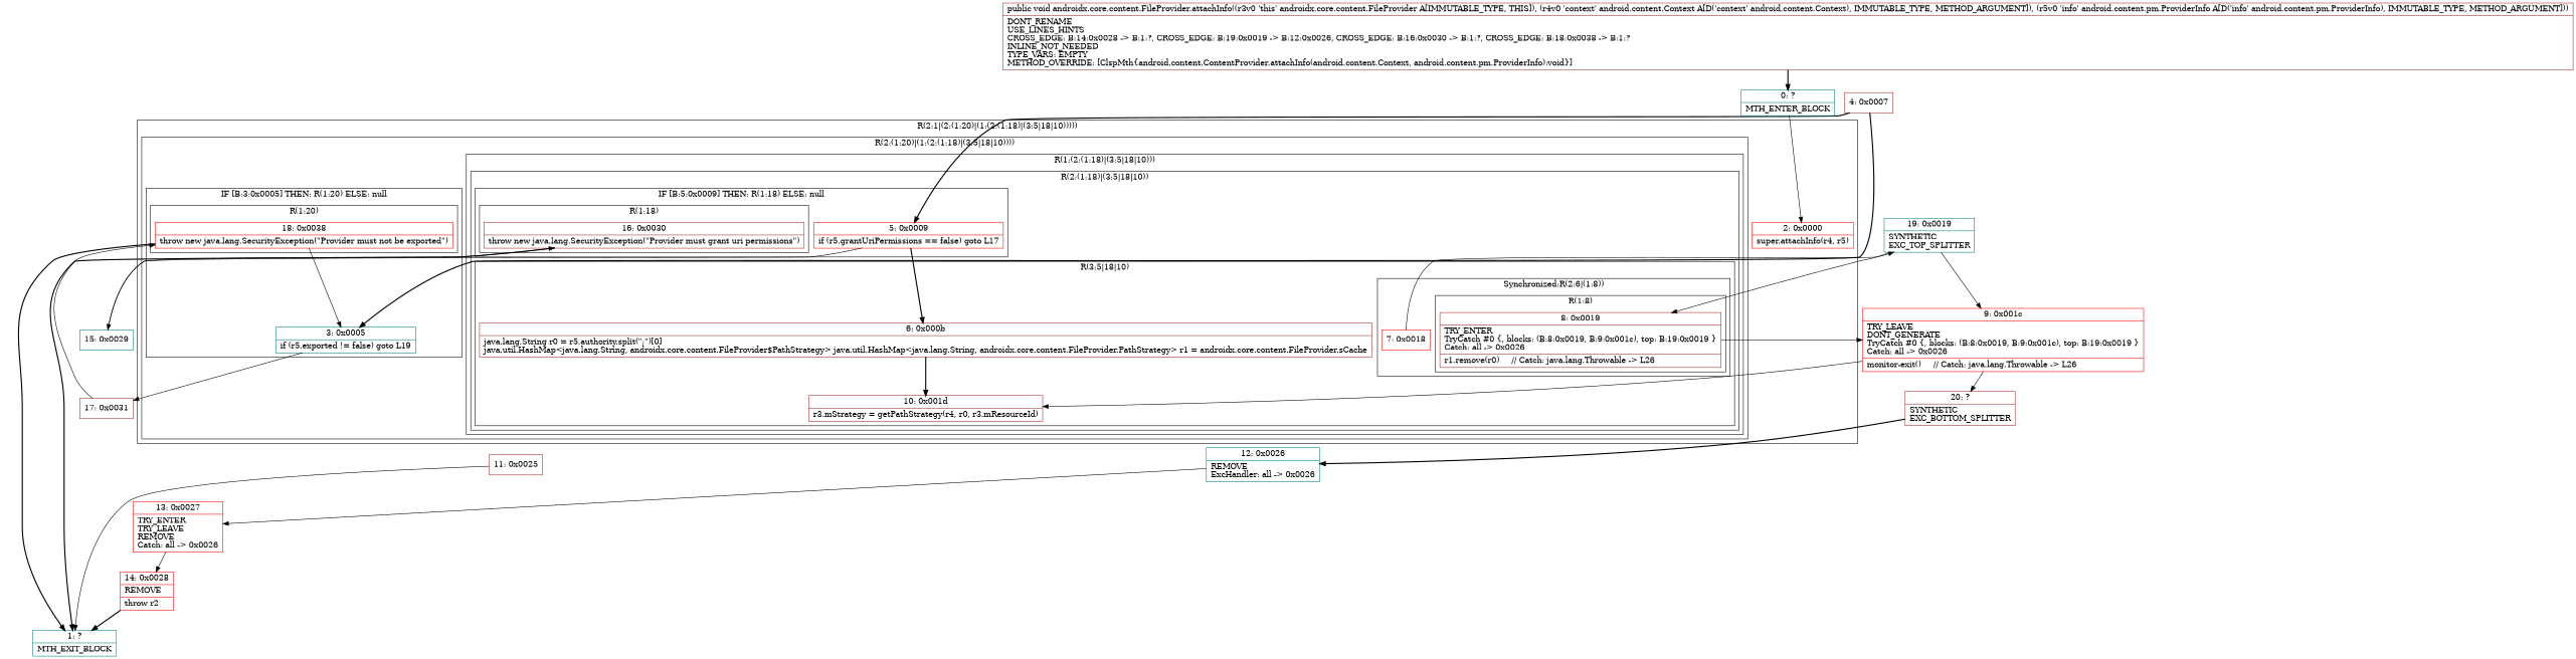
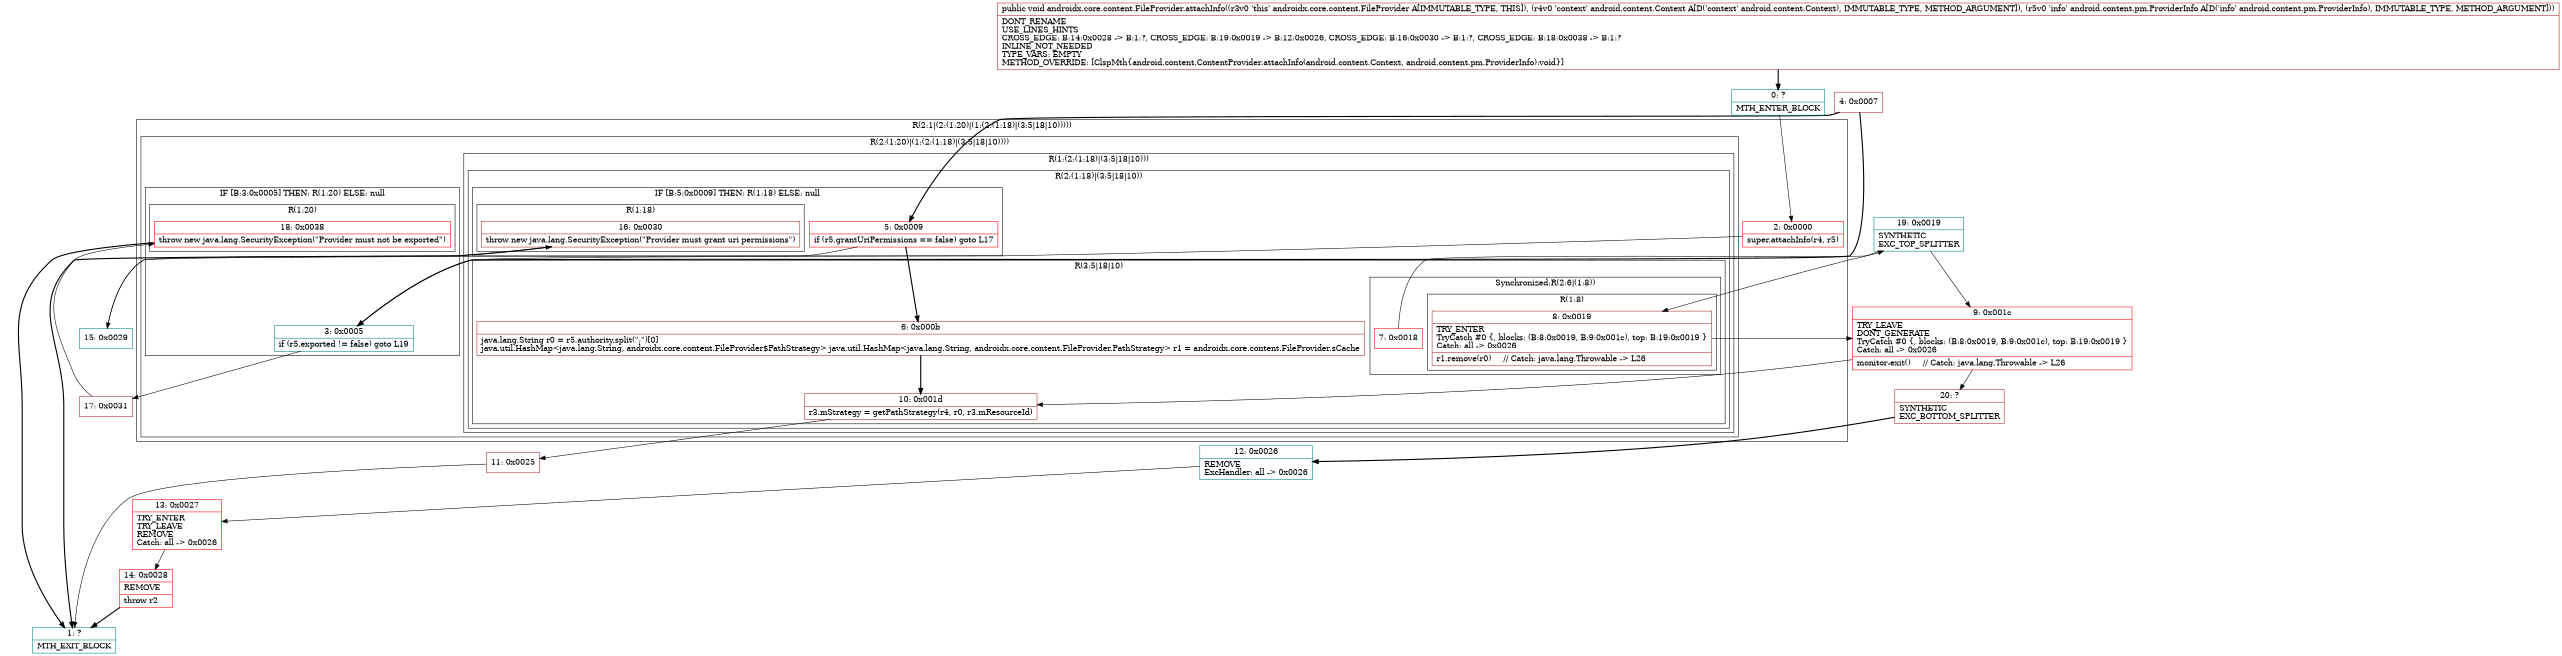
  digraph {
    node [color=brown shape=record]
    edge [style=solid]
    n1 [color=red label="{18\:\ 0x0038|throw new java.lang.SecurityException(\"Provider must not be exported\")\l}"]
    n2 [color=teal label="{3\:\ 0x0005|if (r5.exported != false) goto L19\l}"]
    n3 [label="{16\:\ 0x0030|throw new java.lang.SecurityException(\"Provider must grant uri permissions\")\l}"]
    n4 [color=red label="{5\:\ 0x0009|if (r5.grantUriPermissions == false) goto L17\l}"]
    n5 [label="{8\:\ 0x0019|TRY_ENTER\lTryCatch #0 \{, blocks: (B:8:0x0019, B:9:0x001c), top: B:19:0x0019 \}\lCatch: all \-\> 0x0026\l|r1.remove(r0)     \/\/ Catch: java.lang.Throwable \-\> L26\l}"]
    n6 [color=red label="{7\:\ 0x0018}"]
    n7 [label="{6\:\ 0x000b|java.lang.String r0 = r5.authority.split(\";\")[0]\ljava.util.HashMap\<java.lang.String, androidx.core.content.FileProvider$PathStrategy\> java.util.HashMap\<java.lang.String, androidx.core.content.FileProvider.PathStrategy\> r1 = androidx.core.content.FileProvider.sCache\l}"]
    n8 [label="{10\:\ 0x001d|r3.mStrategy = getPathStrategy(r4, r0, r3.mResourceId)\l}"]
    n9 [color=red label="{2\:\ 0x0000|super.attachInfo(r4, r5)\l}"]
    n10 [color=teal label="{1\:\ ?|MTH_EXIT_BLOCK\l}"]
    n11 [label="{17\:\ 0x0031}"]
    n12 [color=teal label="{15\:\ 0x0029}"]
    n13 [color=red label="{9\:\ 0x001c|TRY_LEAVE\lDONT_GENERATE\lTryCatch #0 \{, blocks: (B:8:0x0019, B:9:0x001c), top: B:19:0x0019 \}\lCatch: all \-\> 0x0026\l|monitor\-exit()     \/\/ Catch: java.lang.Throwable \-\> L26\l}"]
    n14 [color=teal label="{19\:\ 0x0019|SYNTHETIC\lEXC_TOP_SPLITTER\l}"]
    n15 [label="{11\:\ 0x0025}"]
    n16 [label="{4\:\ 0x0007}"]
    n17 [label="{20\:\ ?|SYNTHETIC\lEXC_BOTTOM_SPLITTER\l}"]
    n18 [color=teal label="{0\:\ ?|MTH_ENTER_BLOCK\l}"]
    n19 [color=teal label="{12\:\ 0x0026|REMOVE\lExcHandler: all \-\> 0x0026\l}"]
    n20 [color=red label="{13\:\ 0x0027|TRY_ENTER\lTRY_LEAVE\lREMOVE\lCatch: all \-\> 0x0026\l}"]
    n21 [color=red label="{14\:\ 0x0028|REMOVE\l|throw r2\l}"]
    n22 [label="{public void androidx.core.content.FileProvider.attachInfo((r3v0 'this' androidx.core.content.FileProvider A[IMMUTABLE_TYPE, THIS]), (r4v0 'context' android.content.Context A[D('context' android.content.Context), IMMUTABLE_TYPE, METHOD_ARGUMENT]), (r5v0 'info' android.content.pm.ProviderInfo A[D('info' android.content.pm.ProviderInfo), IMMUTABLE_TYPE, METHOD_ARGUMENT]))  | DONT_RENAME\lUSE_LINES_HINTS\lCROSS_EDGE: B:14:0x0028 \-\> B:1:?, CROSS_EDGE: B:19:0x0019 \-\> B:12:0x0026, CROSS_EDGE: B:16:0x0030 \-\> B:1:?, CROSS_EDGE: B:18:0x0038 \-\> B:1:?\lINLINE_NOT_NEEDED\lTYPE_VARS: EMPTY\lMETHOD_OVERRIDE: [ClspMth\{android.content.ContentProvider.attachInfo(android.content.Context, android.content.pm.ProviderInfo):void\}]\l}"]
    subgraph cluster_1 {
      label="R(2:1|(2:(1:20)|(1:(2:(1:18)|(3:5|18|10)))))"
      n9
      subgraph cluster_2 {
        label="R(2:(1:20)|(1:(2:(1:18)|(3:5|18|10))))"
        subgraph cluster_3 {
          label="IF [B:3:0x0005] THEN: R(1:20) ELSE: null"
          n2
          subgraph cluster_4 {
            label="R(1:20)"
            n1
          }
        }
        subgraph cluster_5 {
          label="R(1:(2:(1:18)|(3:5|18|10)))"
          subgraph cluster_6 {
            label="R(2:(1:18)|(3:5|18|10))"
            subgraph cluster_7 {
              label="IF [B:5:0x0009] THEN: R(1:18) ELSE: null"
              n4
              subgraph cluster_8 {
                label="R(1:18)"
                n3
              }
            }
            subgraph cluster_9 {
              label="R(3:5|18|10)"
              n7
              n8
              subgraph cluster_10 {
                label="Synchronized:R(2:6|(1:8))"
                n6
                subgraph cluster_11 {
                  label="R(1:8)"
                  n5
                }
              }
            }
          }
        }
      }
    }
    n1 -> n10 [style=bold]
    n2 -> n11
    n3 -> n10 [style=bold]
    n4 -> n7 [style=bold]
    n4 -> n12
    n5 -> n13
    n6 -> n14
    n7 -> n8 [style=bold]
-   n1 -> n2
+   n8 -> n15
+   n9 -> n2
    n11 -> n1
    n12 -> n3
    n13 -> n8
    n13 -> n17
    n14 -> n5
    n14 -> n13
    n15 -> n10
    n16 -> n2 [style=bold]
    n16 -> n4 [style=bold]
    n17 -> n19 [style=bold]
    n18 -> n9
    n19 -> n20
    n20 -> n21
    n21 -> n10 [style=bold]
    n22 -> n18 [style=bold]
  }
